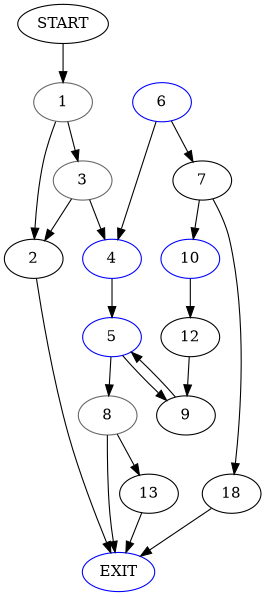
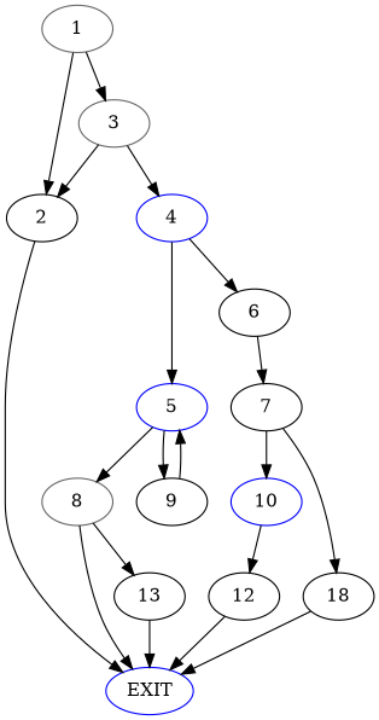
  digraph {
    node [color=black]
-   n1 [label=START]
    1 [color=gray40]
    2
    3 [color=gray40]
    n5 [color=blue label=EXIT]
    4 [color=blue]
    5 [color=blue]
-   6 [color=blue]
+   6
    8 [color=gray40]
    9
    7
    13
    10 [color=blue]
    n14 [label=18]
    12
-   n1 -> 1
    1 -> 2
    1 -> 3
    2 -> n5
    3 -> 2
    3 -> 4
    4 -> 5
-   6 -> 4
+   4 -> 6
    5 -> 8
    5 -> 9
    6 -> 7
    8 -> n5
    8 -> 13
    9 -> 5
    7 -> 10
    7 -> n14
    13 -> n5
    10 -> 12
    n14 -> n5
-   12 -> 9
+   12 -> n5
  }
